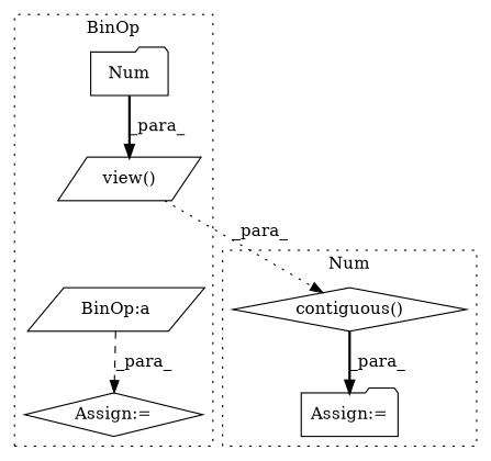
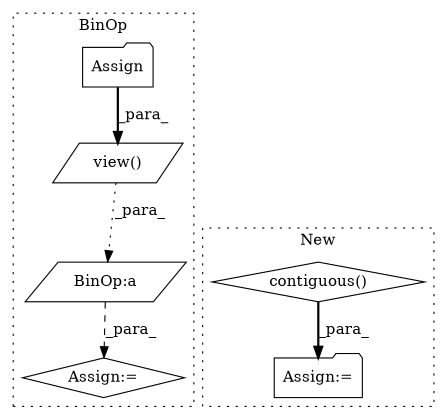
  digraph {
    node [a=75 l=3 shape=parallelogram]
    edge [style=bold]
    n1 [l="12,1" label="view()" s="66726,66748"]
-   n2 [a=76 l=1 label=Num s=66744 shape=folder]
+   n2 [a=76 l=1 label=Assign s=66744 shape=folder]
    n3 [a=68 label="Assign:=" s=66689 shape=diamond]
    n4 [a=82 label="BinOp:a" s=66723]
    n5 [l=25 label="contiguous()" s=55346 shape=diamond]
    n6 [a=68 label="Assign:=" s=55343 shape=folder]
    subgraph cluster_1 {
      label=BinOp
      style=dotted
      n1
      n2
      n3
      n4
    }
    subgraph cluster_2 {
-     label=Num
+     label=New
      style=dotted
      n5
      n6
    }
-   n1 -> n5 [label=_para_ style=dotted]
+   n1 -> n4 [label=_para_ style=dotted]
    n2 -> n1 [label=_para_]
    n4 -> n3 [label=_para_ style=dashed]
    n5 -> n6 [label=_para_]
  }
